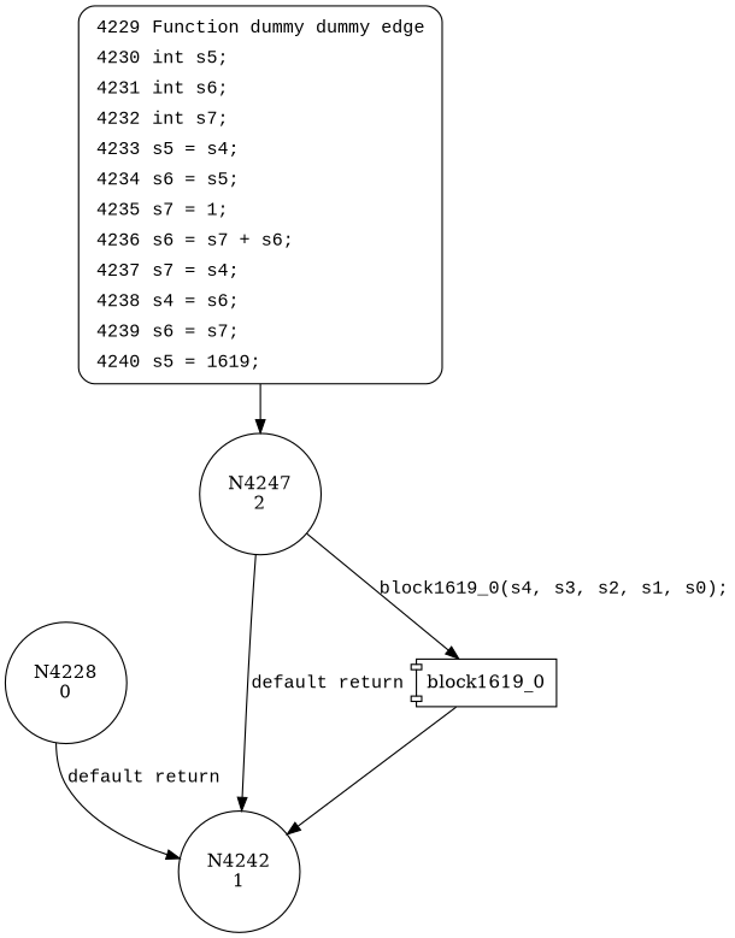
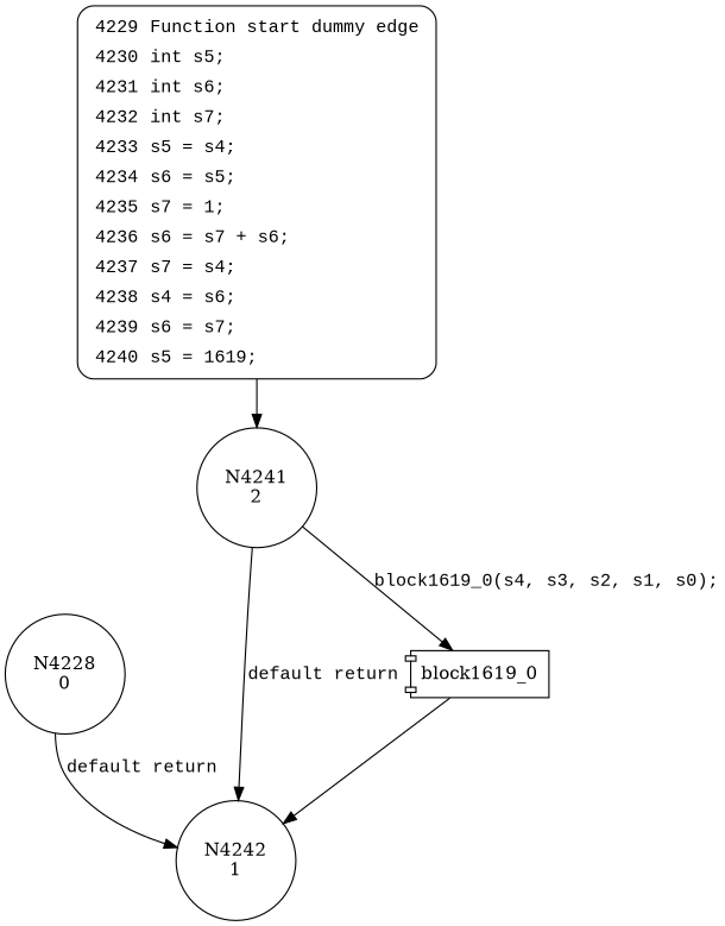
  digraph {
    node [shape=circle]
    edge [fontname="Courier New"]
-   n1 [label="N4247\n2"]
+   n1 [label="N4241\n2"]
    n2 [label="N4242\n1"]
    n3 [label=block1619_0 shape=component]
    n4 [label="N4228\n0"]
-   n5 [fillcolor=white fontname="Courier New" label=<<table border="0" cellborder="0" cellpadding="3" bgcolor="white"><tr><td align="right">4229</td><td align="left">Function dummy dummy edge</td></tr><tr><td align="right">4230</td><td align="left">int s5;</td></tr><tr><td align="right">4231</td><td align="left">int s6;</td></tr><tr><td align="right">4232</td><td align="left">int s7;</td></tr><tr><td align="right">4233</td><td align="left">s5 = s4;</td></tr><tr><td align="right">4234</td><td align="left">s6 = s5;</td></tr><tr><td align="right">4235</td><td align="left">s7 = 1;</td></tr><tr><td align="right">4236</td><td align="left">s6 = s7 + s6;</td></tr><tr><td align="right">4237</td><td align="left">s7 = s4;</td></tr><tr><td align="right">4238</td><td align="left">s4 = s6;</td></tr><tr><td align="right">4239</td><td align="left">s6 = s7;</td></tr><tr><td align="right">4240</td><td align="left">s5 = 1619;</td></tr></table>> penwidth=1 shape=Mrecord style="filled,bold"]
+   n5 [fillcolor=white fontname="Courier New" label=<<table border="0" cellborder="0" cellpadding="3" bgcolor="white"><tr><td align="right">4229</td><td align="left">Function start dummy edge</td></tr><tr><td align="right">4230</td><td align="left">int s5;</td></tr><tr><td align="right">4231</td><td align="left">int s6;</td></tr><tr><td align="right">4232</td><td align="left">int s7;</td></tr><tr><td align="right">4233</td><td align="left">s5 = s4;</td></tr><tr><td align="right">4234</td><td align="left">s6 = s5;</td></tr><tr><td align="right">4235</td><td align="left">s7 = 1;</td></tr><tr><td align="right">4236</td><td align="left">s6 = s7 + s6;</td></tr><tr><td align="right">4237</td><td align="left">s7 = s4;</td></tr><tr><td align="right">4238</td><td align="left">s4 = s6;</td></tr><tr><td align="right">4239</td><td align="left">s6 = s7;</td></tr><tr><td align="right">4240</td><td align="left">s5 = 1619;</td></tr></table>> penwidth=1 shape=Mrecord style="filled,bold"]
    n1 -> n2 [label="default return"]
    n1 -> n3 [label="block1619_0(s4, s3, s2, s1, s0);"]
    n3 -> n2
    n4 -> n2 [label="default return"]
    n5 -> n1 [fontname=""]
  }
